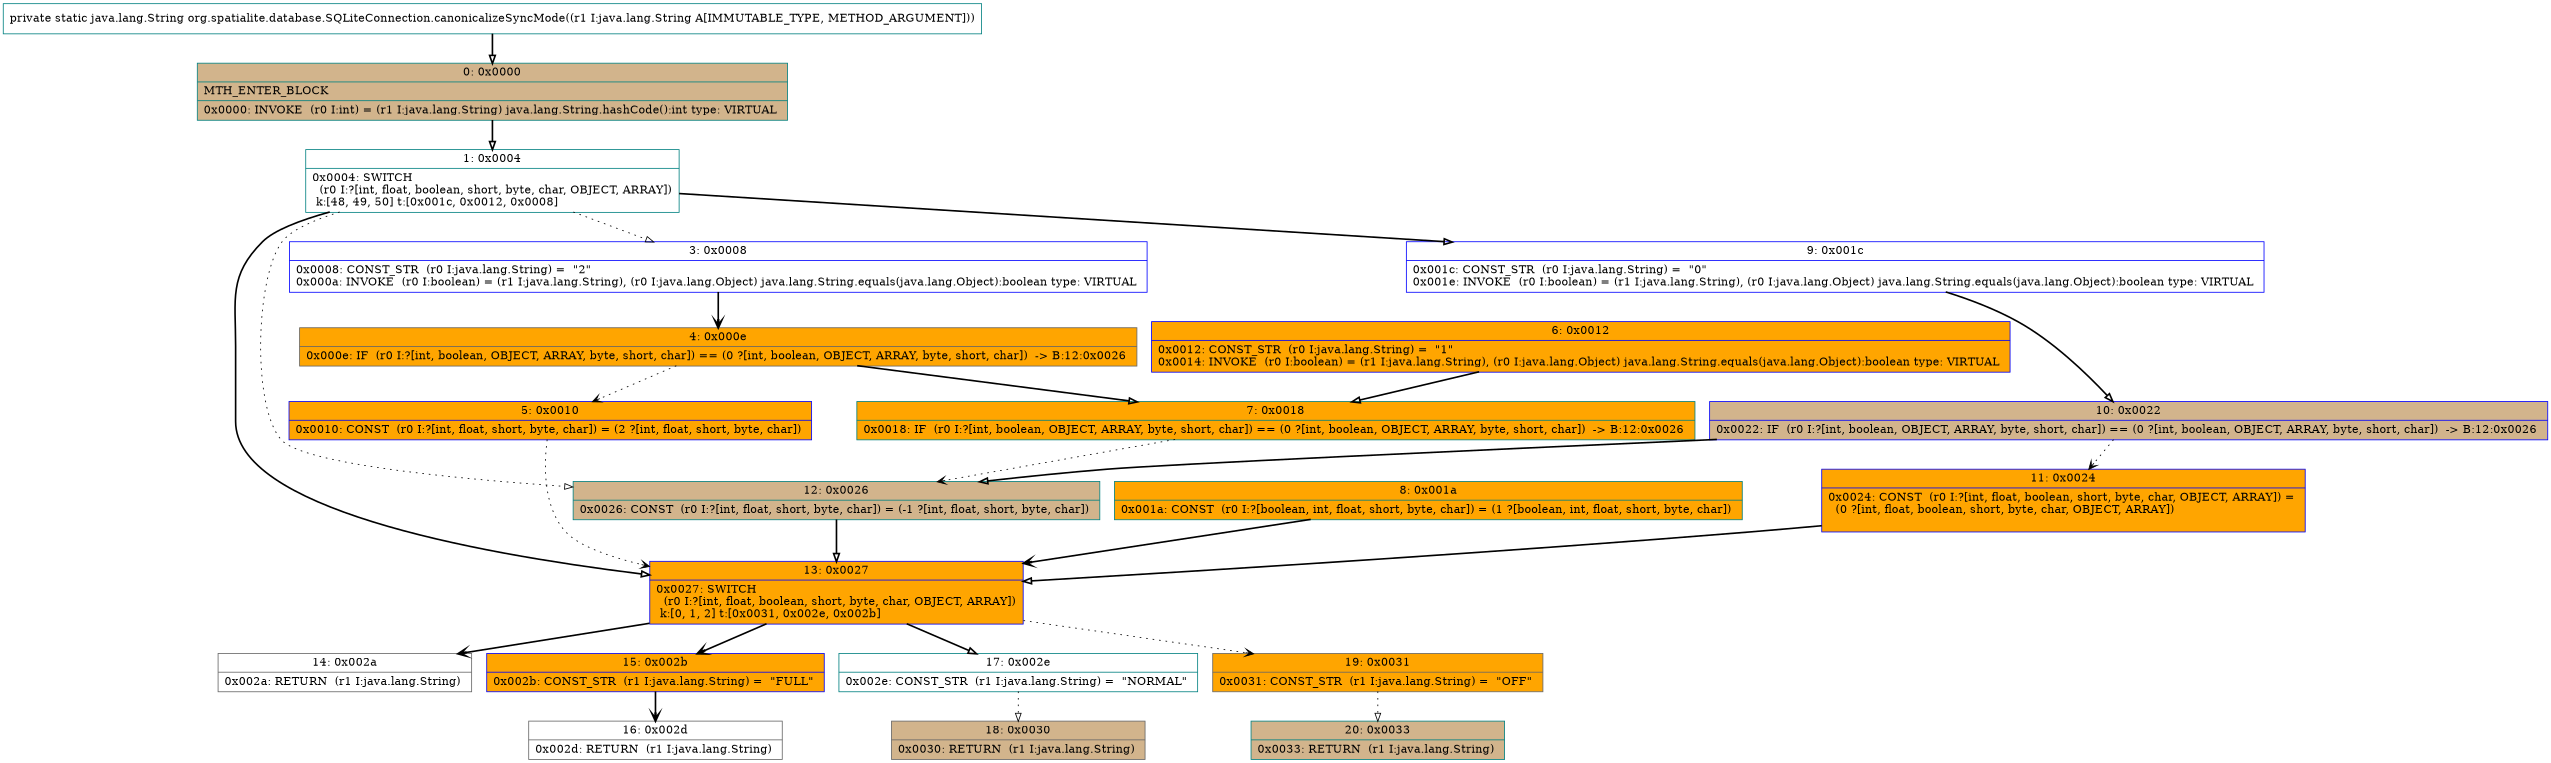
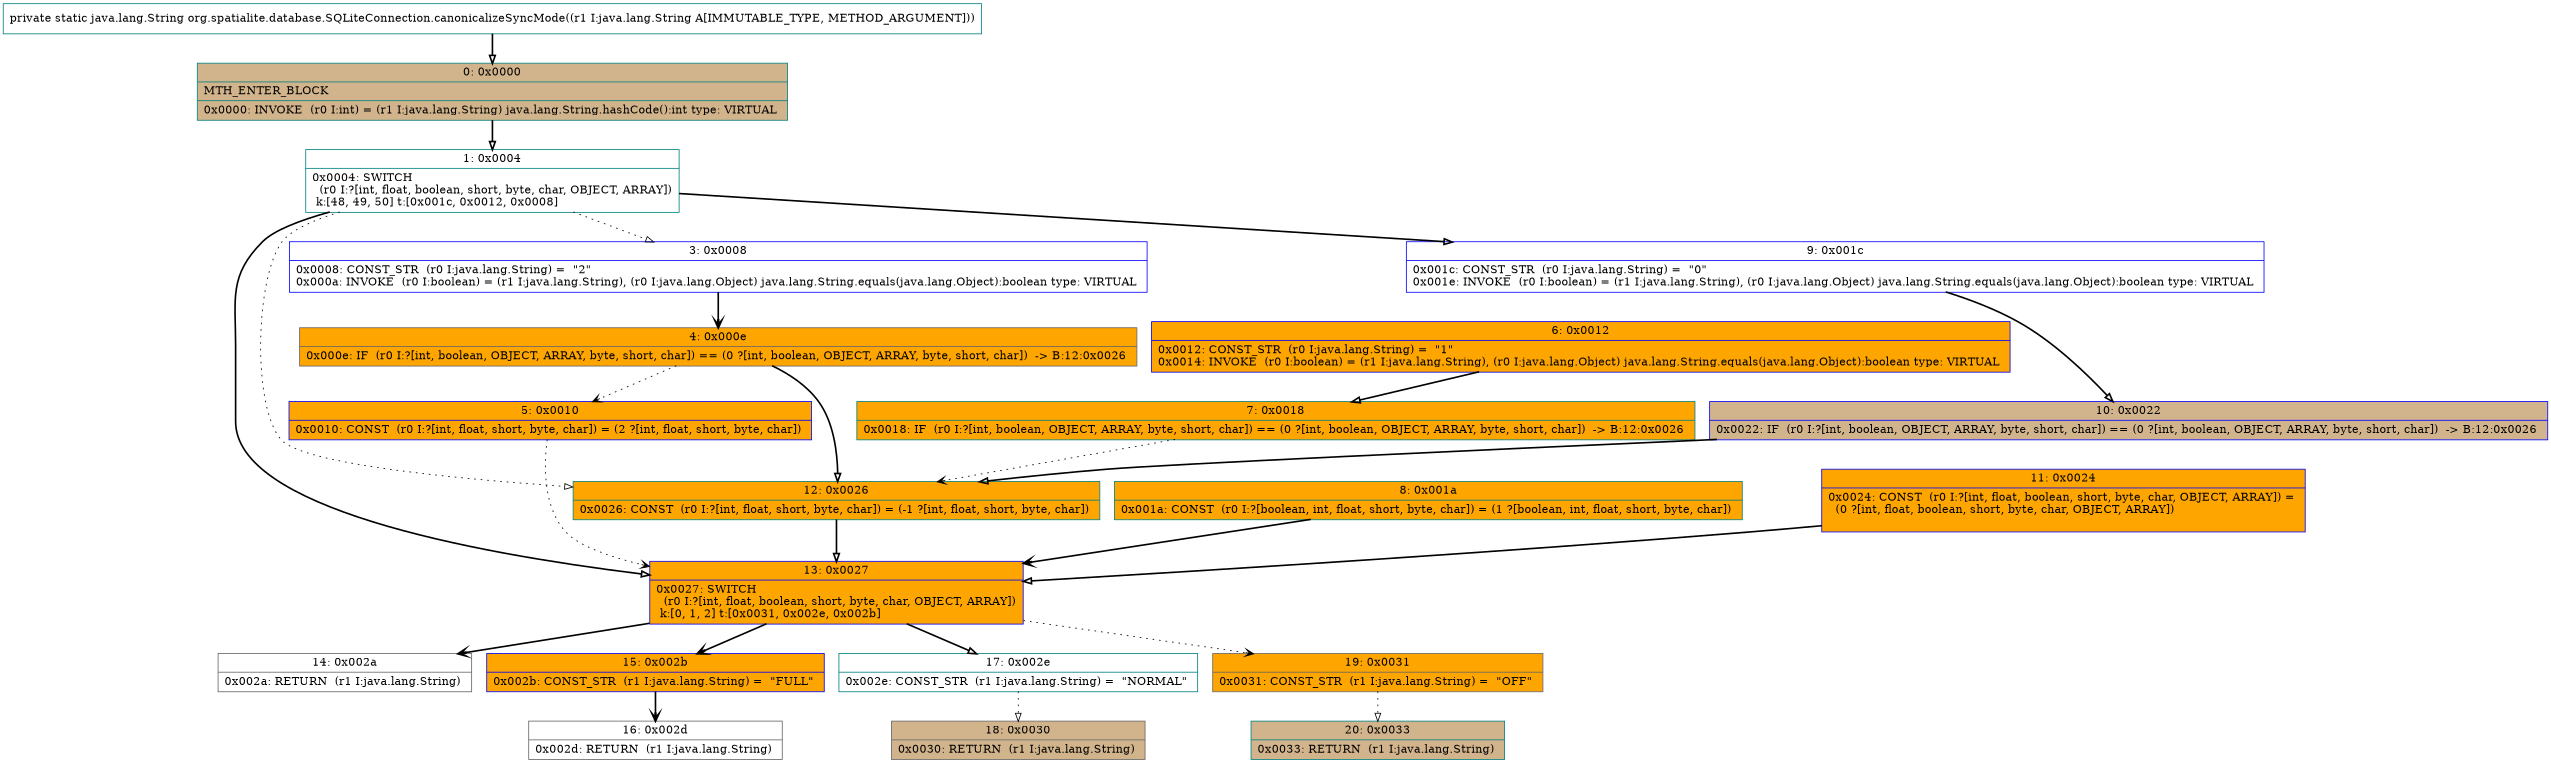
  digraph {
    node [color=teal fillcolor=orange shape=record style=filled]
    edge [arrowhead=onormal style=bold]
    n1 [fillcolor=tan label="{0\:\ 0x0000|MTH_ENTER_BLOCK\l|0x0000: INVOKE  (r0 I:int) = (r1 I:java.lang.String) java.lang.String.hashCode():int type: VIRTUAL \l}"]
    n2 [fillcolor=white label="{1\:\ 0x0004|0x0004: SWITCH  \l  (r0 I:?[int, float, boolean, short, byte, char, OBJECT, ARRAY])\l k:[48, 49, 50] t:[0x001c, 0x0012, 0x0008] \l}"]
    n3 [color=blue fillcolor=white label="{3\:\ 0x0008|0x0008: CONST_STR  (r0 I:java.lang.String) =  \"2\" \l0x000a: INVOKE  (r0 I:boolean) = (r1 I:java.lang.String), (r0 I:java.lang.Object) java.lang.String.equals(java.lang.Object):boolean type: VIRTUAL \l}"]
    n4 [color=blue fillcolor=white label="{9\:\ 0x001c|0x001c: CONST_STR  (r0 I:java.lang.String) =  \"0\" \l0x001e: INVOKE  (r0 I:boolean) = (r1 I:java.lang.String), (r0 I:java.lang.Object) java.lang.String.equals(java.lang.Object):boolean type: VIRTUAL \l}"]
-   n5 [fillcolor=tan label="{12\:\ 0x0026|0x0026: CONST  (r0 I:?[int, float, short, byte, char]) = (\-1 ?[int, float, short, byte, char]) \l}"]
+   n5 [label="{12\:\ 0x0026|0x0026: CONST  (r0 I:?[int, float, short, byte, char]) = (\-1 ?[int, float, short, byte, char]) \l}"]
    n6 [color=blue label="{13\:\ 0x0027|0x0027: SWITCH  \l  (r0 I:?[int, float, boolean, short, byte, char, OBJECT, ARRAY])\l k:[0, 1, 2] t:[0x0031, 0x002e, 0x002b] \l}"]
    n7 [color=gray40 label="{4\:\ 0x000e|0x000e: IF  (r0 I:?[int, boolean, OBJECT, ARRAY, byte, short, char]) == (0 ?[int, boolean, OBJECT, ARRAY, byte, short, char])  \-\> B:12:0x0026 \l}"]
    n8 [color=blue label="{6\:\ 0x0012|0x0012: CONST_STR  (r0 I:java.lang.String) =  \"1\" \l0x0014: INVOKE  (r0 I:boolean) = (r1 I:java.lang.String), (r0 I:java.lang.Object) java.lang.String.equals(java.lang.Object):boolean type: VIRTUAL \l}"]
    n9 [label="{7\:\ 0x0018|0x0018: IF  (r0 I:?[int, boolean, OBJECT, ARRAY, byte, short, char]) == (0 ?[int, boolean, OBJECT, ARRAY, byte, short, char])  \-\> B:12:0x0026 \l}"]
    n10 [color=blue fillcolor=tan label="{10\:\ 0x0022|0x0022: IF  (r0 I:?[int, boolean, OBJECT, ARRAY, byte, short, char]) == (0 ?[int, boolean, OBJECT, ARRAY, byte, short, char])  \-\> B:12:0x0026 \l}"]
    n11 [color=blue label="{5\:\ 0x0010|0x0010: CONST  (r0 I:?[int, float, short, byte, char]) = (2 ?[int, float, short, byte, char]) \l}"]
    n12 [color=gray40 fillcolor=white label="{14\:\ 0x002a|0x002a: RETURN  (r1 I:java.lang.String) \l}"]
    n13 [color=blue label="{15\:\ 0x002b|0x002b: CONST_STR  (r1 I:java.lang.String) =  \"FULL\" \l}"]
    n14 [fillcolor=white label="{17\:\ 0x002e|0x002e: CONST_STR  (r1 I:java.lang.String) =  \"NORMAL\" \l}"]
    n15 [color=gray40 label="{19\:\ 0x0031|0x0031: CONST_STR  (r1 I:java.lang.String) =  \"OFF\" \l}"]
    n16 [label="{8\:\ 0x001a|0x001a: CONST  (r0 I:?[boolean, int, float, short, byte, char]) = (1 ?[boolean, int, float, short, byte, char]) \l}"]
    n17 [color=blue label="{11\:\ 0x0024|0x0024: CONST  (r0 I:?[int, float, boolean, short, byte, char, OBJECT, ARRAY]) = \l  (0 ?[int, float, boolean, short, byte, char, OBJECT, ARRAY])\l \l}"]
    n18 [color=gray40 fillcolor=white label="{16\:\ 0x002d|0x002d: RETURN  (r1 I:java.lang.String) \l}"]
    n19 [color=gray40 fillcolor=tan label="{18\:\ 0x0030|0x0030: RETURN  (r1 I:java.lang.String) \l}"]
    n20 [fillcolor=tan label="{20\:\ 0x0033|0x0033: RETURN  (r1 I:java.lang.String) \l}"]
    n21 [fillcolor=white label="{private static java.lang.String org.spatialite.database.SQLiteConnection.canonicalizeSyncMode((r1 I:java.lang.String A[IMMUTABLE_TYPE, METHOD_ARGUMENT])) }"]
    n1 -> n2
    n2 -> n3 [style=dotted]
    n2 -> n4
    n2 -> n5 [style=dotted]
    n2 -> n6
    n3 -> n7 [arrowhead=vee]
    n4 -> n10
    n5 -> n6
    n6 -> n12 [arrowhead=vee]
    n6 -> n13 [arrowhead=vee]
    n6 -> n14
    n6 -> n15 [arrowhead=vee style=dotted]
-   n7 -> n9
+   n7 -> n5
    n7 -> n11 [arrowhead=vee style=dotted]
    n8 -> n9
    n9 -> n5 [arrowhead=vee style=dotted]
    n10 -> n5
-   n10 -> n17 [arrowhead=vee style=dotted]
    n11 -> n6 [arrowhead=vee style=dotted]
    n13 -> n18 [arrowhead=vee]
    n14 -> n19 [style=dotted]
    n15 -> n20 [style=dotted]
    n16 -> n6 [arrowhead=vee]
    n17 -> n6
    n21 -> n1
  }
